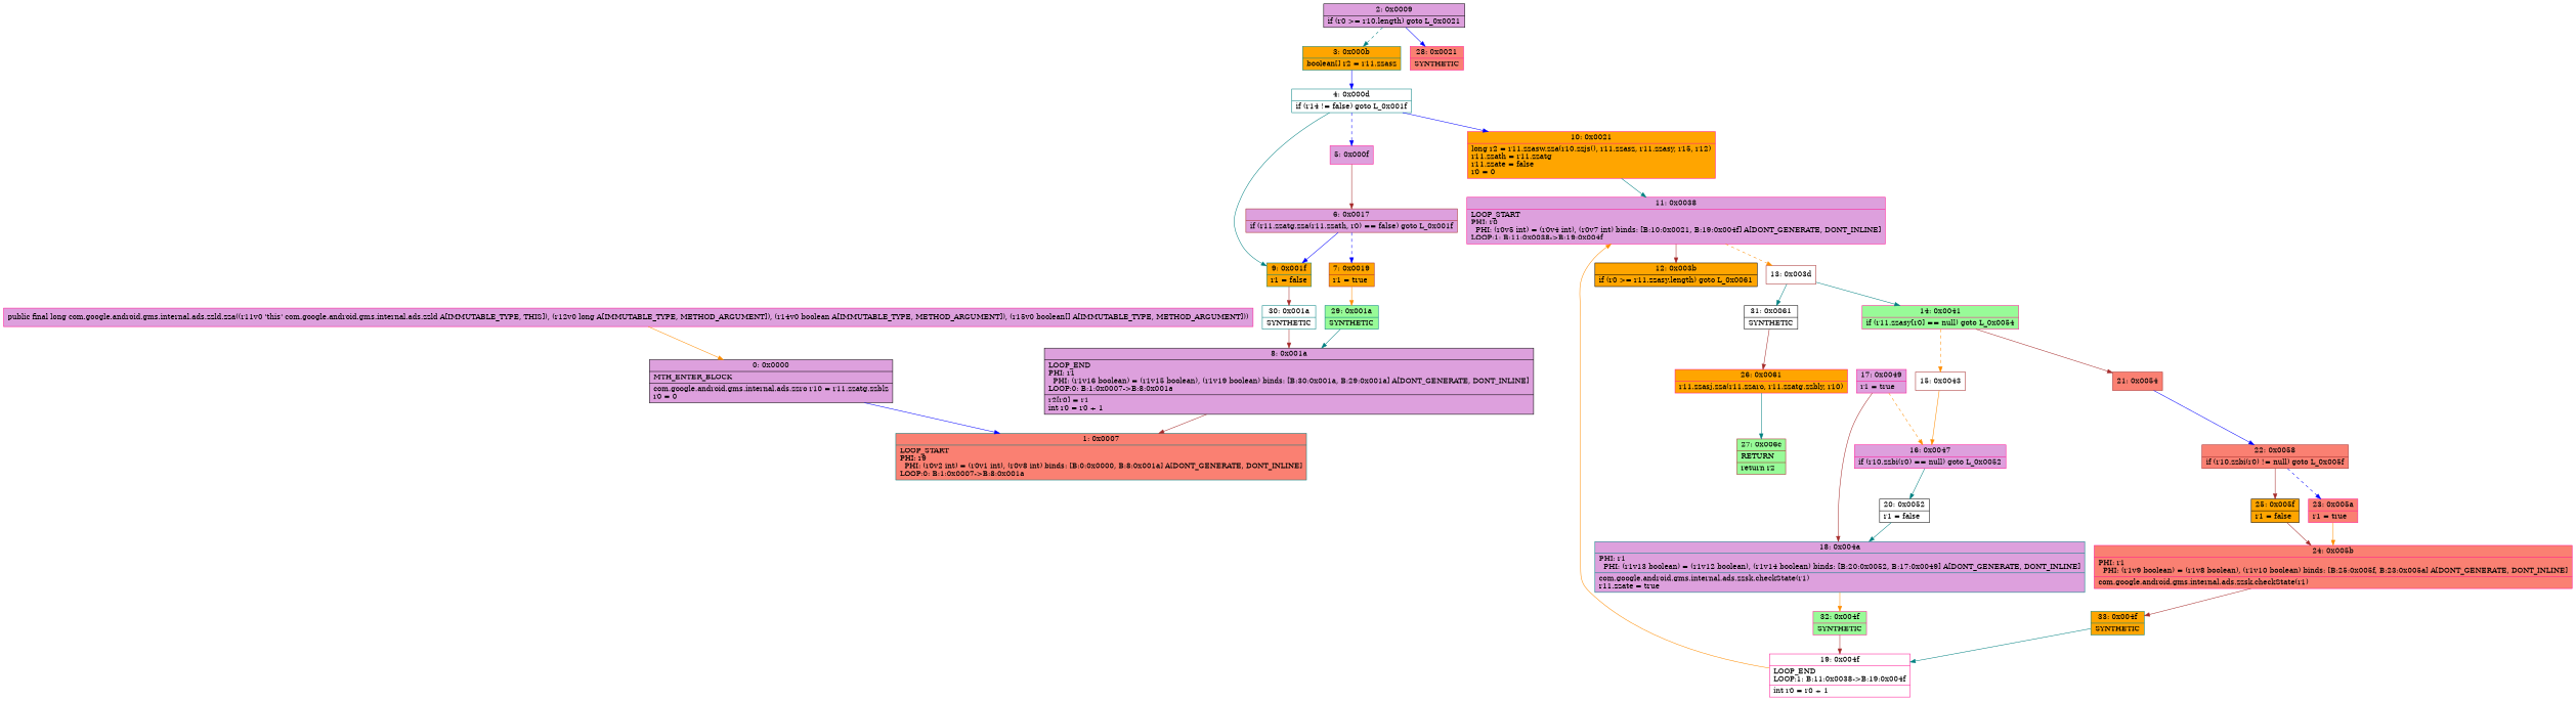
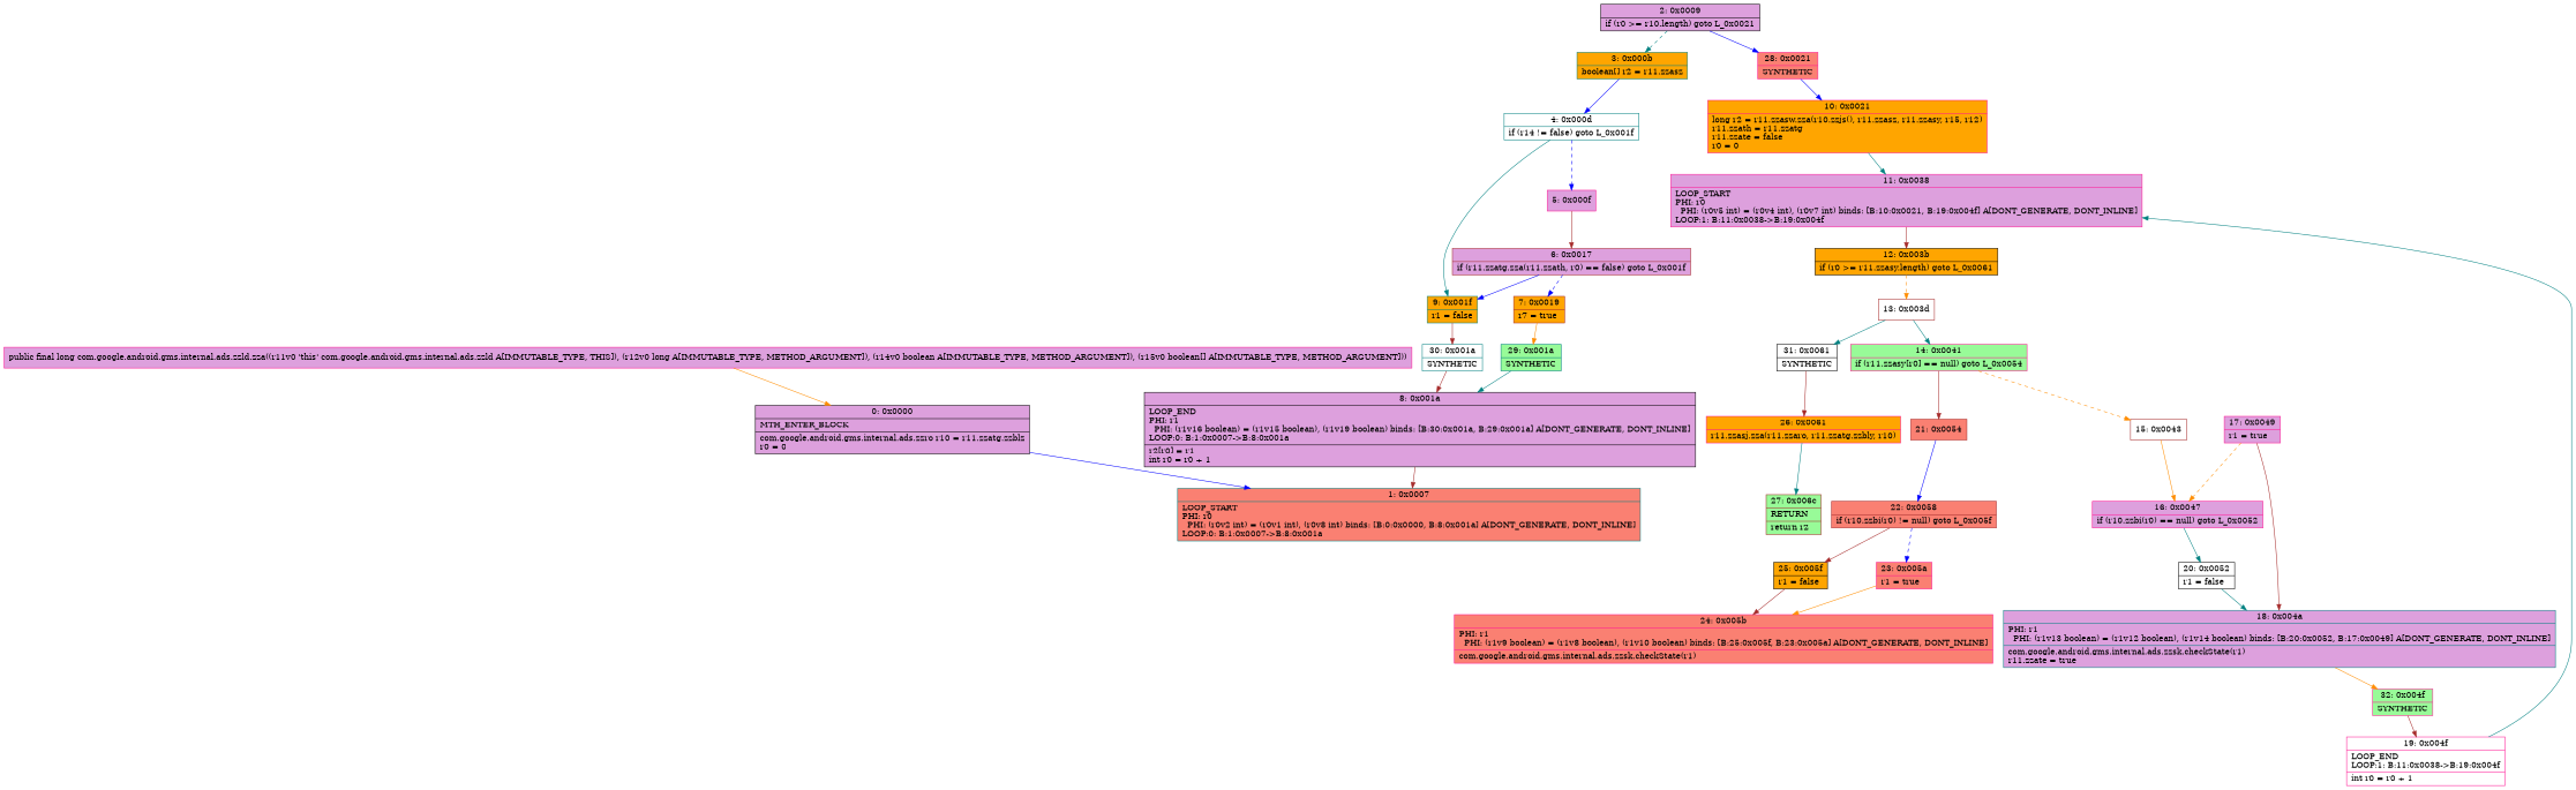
  digraph {
    node [color=deeppink fillcolor=plum shape=record style=filled]
    edge [color=brown]
    n1 [color=black label="{0\:\ 0x0000|MTH_ENTER_BLOCK\l|com.google.android.gms.internal.ads.zzro r10 = r11.zzatg.zzblz\lr0 = 0\l}"]
-   n2 [color=teal fillcolor=salmon label="{1\:\ 0x0007|LOOP_START\lPHI: r9 \l  PHI: (r0v2 int) = (r0v1 int), (r0v8 int) binds: [B:0:0x0000, B:8:0x001a] A[DONT_GENERATE, DONT_INLINE]\lLOOP:0: B:1:0x0007\-\>B:8:0x001a\l}"]
+   n2 [color=teal fillcolor=salmon label="{1\:\ 0x0007|LOOP_START\lPHI: r0 \l  PHI: (r0v2 int) = (r0v1 int), (r0v8 int) binds: [B:0:0x0000, B:8:0x001a] A[DONT_GENERATE, DONT_INLINE]\lLOOP:0: B:1:0x0007\-\>B:8:0x001a\l}"]
    n3 [color=black label="{2\:\ 0x0009|if (r0 \>= r10.length) goto L_0x0021\l}"]
    n4 [color=teal fillcolor=orange label="{3\:\ 0x000b|boolean[] r2 = r11.zzasz\l}"]
    n5 [fillcolor=salmon label="{28\:\ 0x0021|SYNTHETIC\l}"]
    n6 [color=teal fillcolor=white label="{4\:\ 0x000d|if (r14 != false) goto L_0x001f\l}"]
    n7 [fillcolor=orange label="{10\:\ 0x0021|long r2 = r11.zzasw.zza(r10.zzjs(), r11.zzasz, r11.zzasy, r15, r12)\lr11.zzath = r11.zzatg\lr11.zzate = false\lr0 = 0\l}"]
    n8 [label="{5\:\ 0x000f}"]
    n9 [color=teal fillcolor=orange label="{9\:\ 0x001f|r1 = false\l}"]
    n10 [color=brown label="{6\:\ 0x0017|if (r11.zzatg.zza(r11.zzath, r0) == false) goto L_0x001f\l}"]
    n11 [color=teal fillcolor=white label="{30\:\ 0x001a|SYNTHETIC\l}"]
-   n12 [color=brown fillcolor=orange label="{7\:\ 0x0019|r1 = true\l}"]
+   n12 [color=brown fillcolor=orange label="{7\:\ 0x0019|r7 = true\l}"]
    n13 [color=teal fillcolor=palegreen label="{29\:\ 0x001a|SYNTHETIC\l}"]
    n14 [color=black label="{8\:\ 0x001a|LOOP_END\lPHI: r1 \l  PHI: (r1v16 boolean) = (r1v15 boolean), (r1v19 boolean) binds: [B:30:0x001a, B:29:0x001a] A[DONT_GENERATE, DONT_INLINE]\lLOOP:0: B:1:0x0007\-\>B:8:0x001a\l|r2[r0] = r1\lint r0 = r0 + 1\l}"]
    n15 [label="{11\:\ 0x0038|LOOP_START\lPHI: r0 \l  PHI: (r0v5 int) = (r0v4 int), (r0v7 int) binds: [B:10:0x0021, B:19:0x004f] A[DONT_GENERATE, DONT_INLINE]\lLOOP:1: B:11:0x0038\-\>B:19:0x004f\l}"]
    n16 [color=black fillcolor=orange label="{12\:\ 0x003b|if (r0 \>= r11.zzasy.length) goto L_0x0061\l}"]
    n17 [color=brown fillcolor=white label="{13\:\ 0x003d}"]
    n18 [color=black fillcolor=white label="{31\:\ 0x0061|SYNTHETIC\l}"]
    n19 [fillcolor=palegreen label="{14\:\ 0x0041|if (r11.zzasy[r0] == null) goto L_0x0054\l}"]
    n20 [fillcolor=orange label="{26\:\ 0x0061|r11.zzasj.zza(r11.zzaro, r11.zzatg.zzbly, r10)\l}"]
    n21 [color=brown fillcolor=white label="{15\:\ 0x0043}"]
    n22 [color=brown fillcolor=salmon label="{21\:\ 0x0054}"]
    n23 [label="{16\:\ 0x0047|if (r10.zzbi(r0) == null) goto L_0x0052\l}"]
    n24 [color=brown fillcolor=salmon label="{22\:\ 0x0058|if (r10.zzbi(r0) != null) goto L_0x005f\l}"]
    n25 [color=black fillcolor=white label="{20\:\ 0x0052|r1 = false\l}"]
    n26 [label="{17\:\ 0x0049|r1 = true\l}"]
    n27 [color=teal label="{18\:\ 0x004a|PHI: r1 \l  PHI: (r1v13 boolean) = (r1v12 boolean), (r1v14 boolean) binds: [B:20:0x0052, B:17:0x0049] A[DONT_GENERATE, DONT_INLINE]\l|com.google.android.gms.internal.ads.zzsk.checkState(r1)\lr11.zzate = true\l}"]
    n28 [fillcolor=palegreen label="{32\:\ 0x004f|SYNTHETIC\l}"]
    n29 [fillcolor=white label="{19\:\ 0x004f|LOOP_END\lLOOP:1: B:11:0x0038\-\>B:19:0x004f\l|int r0 = r0 + 1\l}"]
    n30 [fillcolor=salmon label="{23\:\ 0x005a|r1 = true\l}"]
    n31 [color=black fillcolor=orange label="{25\:\ 0x005f|r1 = false\l}"]
    n32 [fillcolor=salmon label="{24\:\ 0x005b|PHI: r1 \l  PHI: (r1v9 boolean) = (r1v8 boolean), (r1v10 boolean) binds: [B:25:0x005f, B:23:0x005a] A[DONT_GENERATE, DONT_INLINE]\l|com.google.android.gms.internal.ads.zzsk.checkState(r1)\l}"]
-   n33 [color=teal fillcolor=orange label="{33\:\ 0x004f|SYNTHETIC\l}"]
    n34 [color=brown fillcolor=palegreen label="{27\:\ 0x006c|RETURN\l|return r2\l}"]
    n35 [label="{public final long com.google.android.gms.internal.ads.zzld.zza((r11v0 'this' com.google.android.gms.internal.ads.zzld A[IMMUTABLE_TYPE, THIS]), (r12v0 long A[IMMUTABLE_TYPE, METHOD_ARGUMENT]), (r14v0 boolean A[IMMUTABLE_TYPE, METHOD_ARGUMENT]), (r15v0 boolean[] A[IMMUTABLE_TYPE, METHOD_ARGUMENT])) }"]
    n1 -> n2 [color=blue]
    n3 -> n4 [color=teal style=dashed]
    n3 -> n5 [color=blue]
    n4 -> n6 [color=blue]
-   n6 -> n7 [color=blue]
+   n5 -> n7 [color=blue]
    n6 -> n8 [color=blue style=dashed]
    n6 -> n9 [color=teal]
    n7 -> n15 [color=teal]
    n8 -> n10
    n9 -> n11
    n10 -> n9 [color=blue]
    n10 -> n12 [color=blue style=dashed]
    n11 -> n14
    n12 -> n13 [color=darkorange]
    n13 -> n14 [color=teal]
    n14 -> n2
    n15 -> n16
-   n15 -> n17 [color=darkorange style=dashed]
+   n16 -> n17 [color=darkorange style=dashed]
    n17 -> n18 [color=teal]
    n17 -> n19 [color=teal]
    n18 -> n20
    n19 -> n21 [color=darkorange style=dashed]
    n19 -> n22
    n20 -> n34 [color=teal]
    n21 -> n23 [color=darkorange]
    n22 -> n24 [color=blue]
    n23 -> n25 [color=teal]
    n24 -> n30 [color=blue style=dashed]
    n24 -> n31
    n25 -> n27 [color=teal]
    n26 -> n23 [color=darkorange style=dashed]
    n26 -> n27
    n27 -> n28 [color=darkorange]
    n28 -> n29
-   n29 -> n15 [color=darkorange]
+   n29 -> n15 [color=teal]
    n30 -> n32 [color=darkorange]
    n31 -> n32
-   n32 -> n33
-   n33 -> n29 [color=teal]
    n35 -> n1 [color=darkorange]
  }
